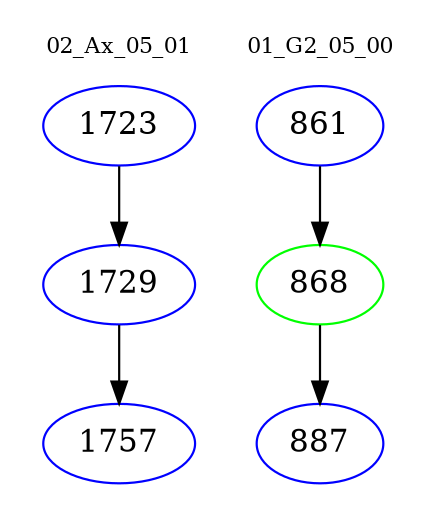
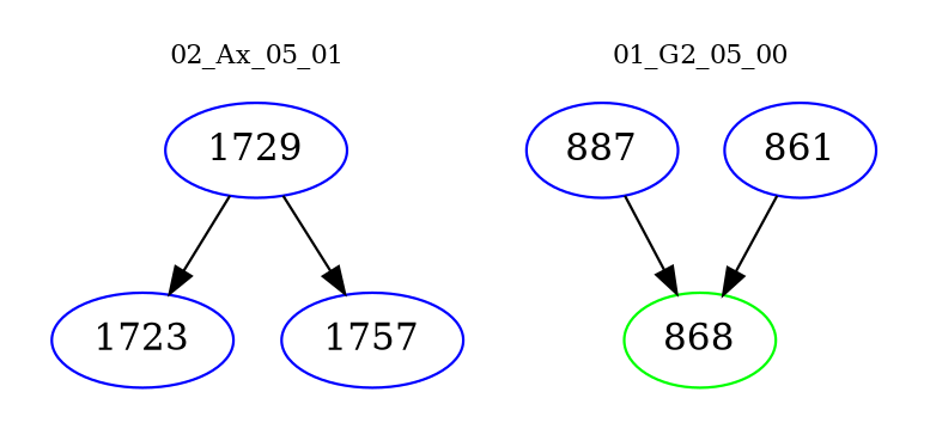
  digraph {
    node [color=blue]
    edge [color=black]
    n1 [label=1729]
    n2 [label=1723]
    n3 [label=1757]
    n4 [color=green label=868]
    n5 [label=861]
    n6 [label=887]
    subgraph cluster_1 {
      color=white
      fontsize=10
      label="02_Ax_05_01"
      n1
      n2
      n3
    }
    subgraph cluster_2 {
      color=white
      fontsize=10
      label="01_G2_05_00"
      n4
      n5
      n6
    }
-   n2 -> n1
+   n1 -> n2
    n1 -> n3
-   n4 -> n6
+   n6 -> n4
    n5 -> n4
  }
